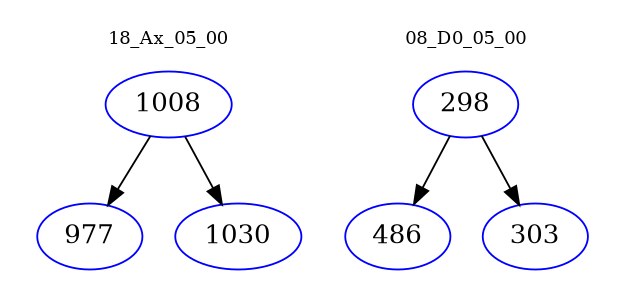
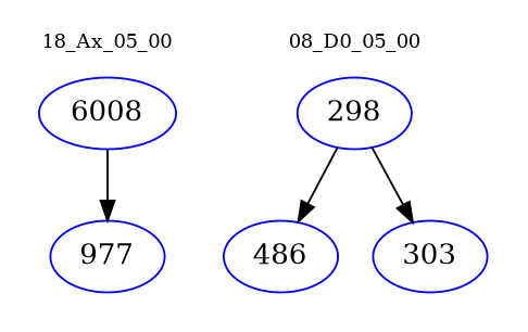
  digraph {
    node [color=blue]
    edge [color=black]
-   n1 [label=1008]
+   n1 [label=6008]
    n2 [label=977]
-   n3 [label=1030]
    n4 [label=298]
    n5 [label=486]
    n6 [label=303]
    subgraph cluster_1 {
      color=white
      fontsize=10
      label="18_Ax_05_00"
      n1
      n2
-     n3
    }
    subgraph cluster_2 {
      color=white
      fontsize=10
      label="08_D0_05_00"
      n4
      n5
      n6
    }
    n1 -> n2
-   n1 -> n3
    n4 -> n5
    n4 -> n6
  }
